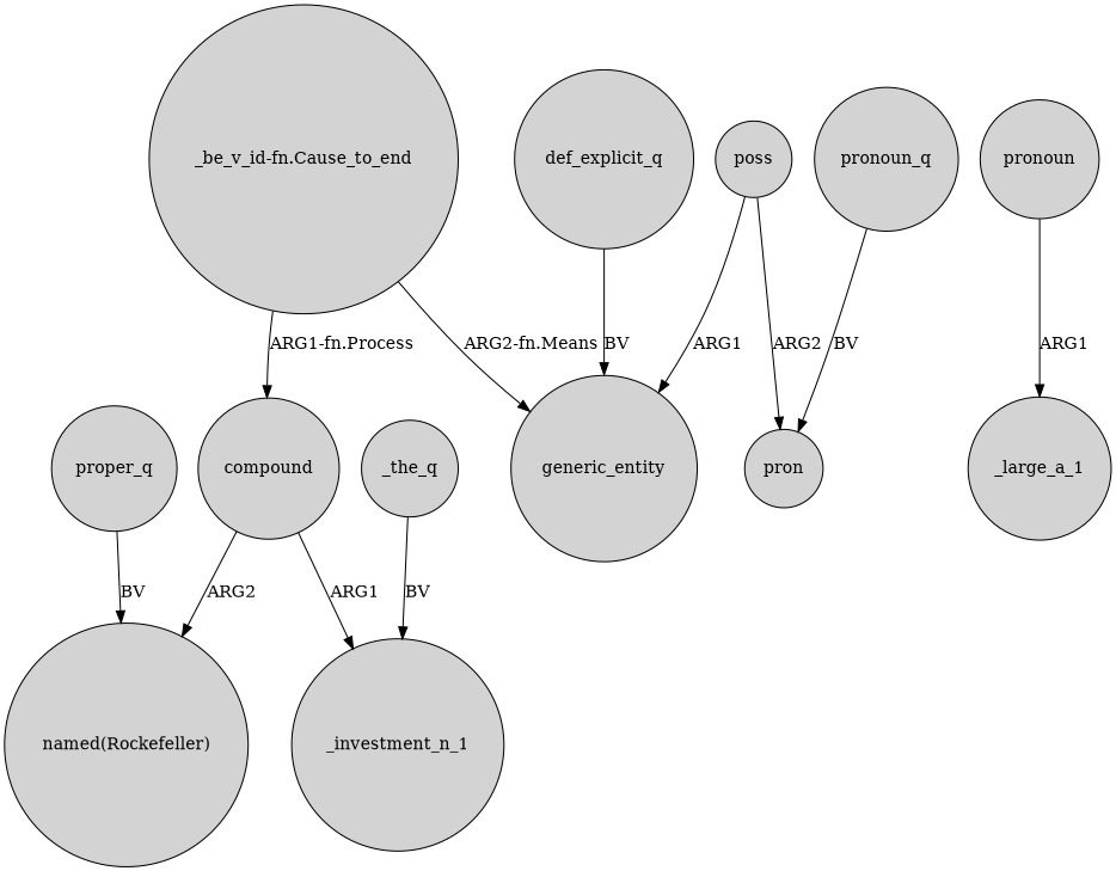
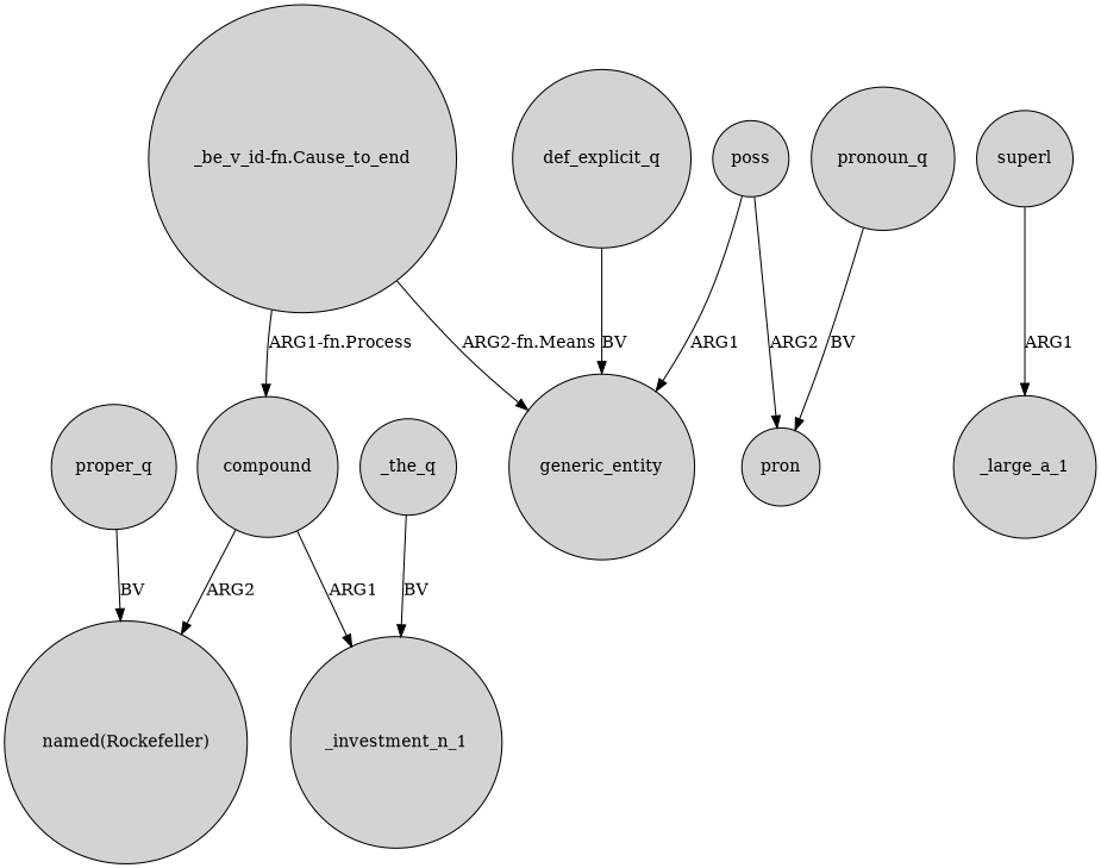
  digraph {
    node [shape=circle style=filled]
    proper_q
    "named(Rockefeller)"
    _the_q
    _investment_n_1
    def_explicit_q
    generic_entity
    compound
    "_be_v_id-fn.Cause_to_end"
    poss
    pron
-   superl [label=pronoun]
+   superl
    _large_a_1
    pronoun_q
    proper_q -> "named(Rockefeller)" [label=BV]
    _the_q -> _investment_n_1 [label=BV]
    def_explicit_q -> generic_entity [label=BV]
    compound -> "named(Rockefeller)" [label=ARG2]
    compound -> _investment_n_1 [label=ARG1]
    "_be_v_id-fn.Cause_to_end" -> generic_entity [label="ARG2-fn.Means"]
    "_be_v_id-fn.Cause_to_end" -> compound [label="ARG1-fn.Process"]
    poss -> generic_entity [label=ARG1]
    poss -> pron [label=ARG2]
    superl -> _large_a_1 [label=ARG1]
    pronoun_q -> pron [label=BV]
  }
